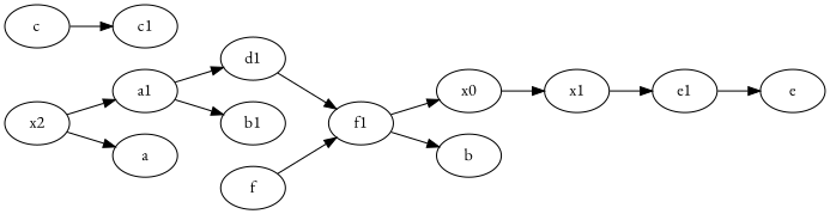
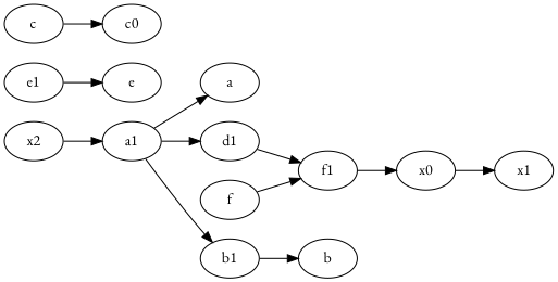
  digraph {
    fontname="EB Garamond"
    rankdir=LR
    node [fontname="EB Garamond"]
    edge [fontname="EB Garamond"]
    x2
    a1
    x0
    x1
    e1
    d1
    b1
    a
    f1
    b
    e
    f
    c
-   c1
+   c1 [label=c0]
    x2 -> a1
    a1 -> d1
    a1 -> b1
-   x2 -> a
+   a1 -> a
    x0 -> x1
-   x1 -> e1
    e1 -> e
    d1 -> f1
-   f1 -> b
+   b1 -> b
    f1 -> x0
    f -> f1
    c -> c1
  }
